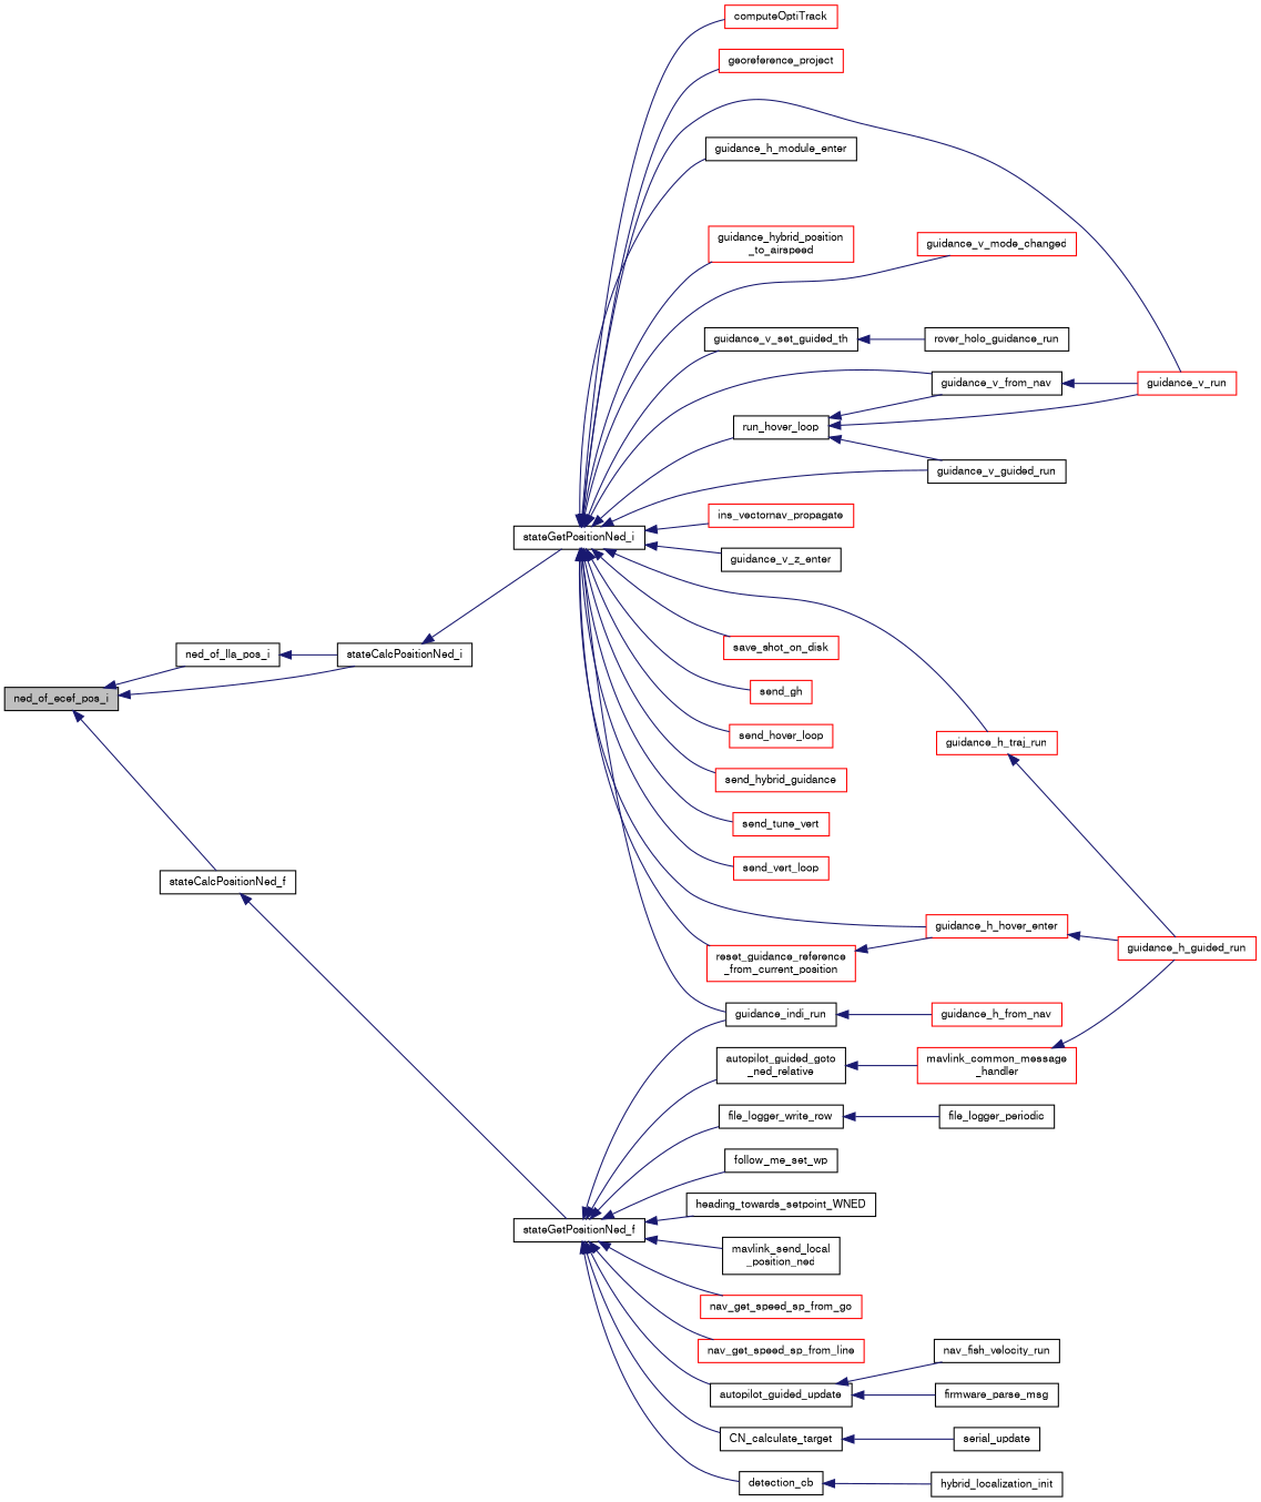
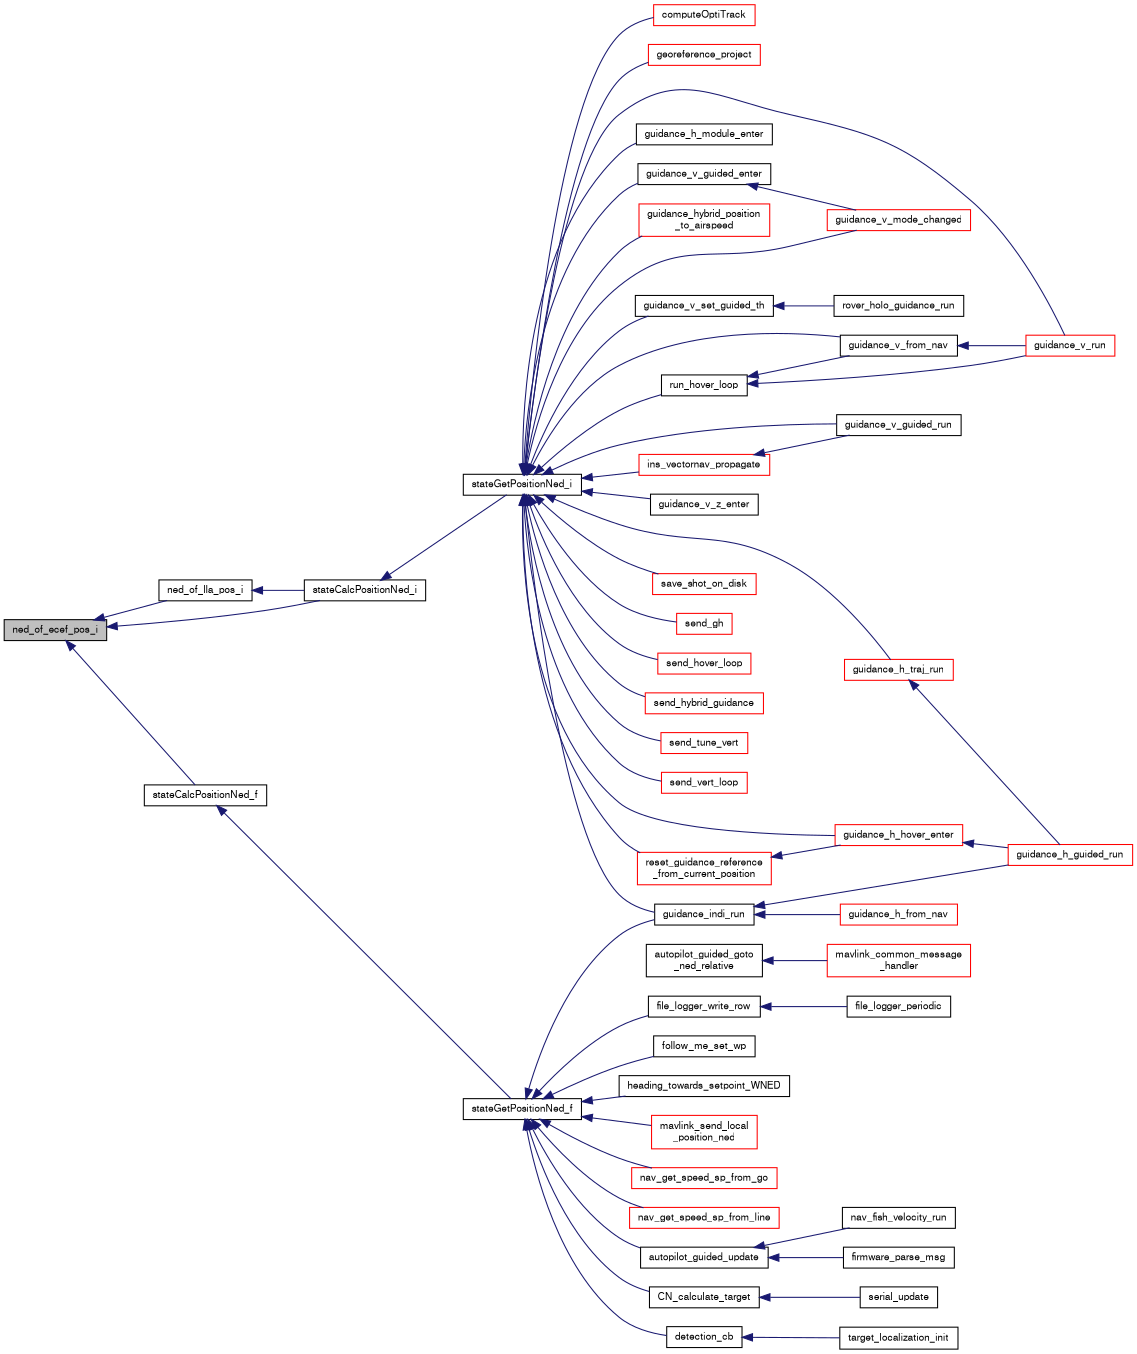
  digraph {
    rankdir=LR
    node [color=black fillcolor=white fontname=FreeSans fontsize=10 shape=record style=filled]
    edge [color=midnightblue dir=back fontname=FreeSans fontsize=10 labelfontname=FreeSans labelfontsize=10 style=solid]
    n1 [fillcolor=grey75 fontcolor=black height=0.2 label=ned_of_ecef_pos_i width=0.4]
    n2 [height=0.2 label=ned_of_lla_pos_i width=0.4]
    n3 [height=0.2 label=stateCalcPositionNed_i width=0.4]
    n4 [height=0.2 label=stateCalcPositionNed_f width=0.4]
    n5 [height=0.2 label=stateGetPositionNed_i width=0.4]
    n6 [height=0.2 label=stateGetPositionNed_f width=0.4]
    n7 [color=red height=0.2 label=computeOptiTrack width=0.4]
    n8 [color=red height=0.2 label=georeference_project width=0.4]
    n9 [color=red height=0.2 label=guidance_h_hover_enter width=0.4]
    n10 [height=0.2 label=guidance_h_module_enter width=0.4]
    n11 [color=red height=0.2 label=guidance_h_traj_run width=0.4]
    n12 [color=red height=0.2 label="guidance_hybrid_position\l_to_airspeed" width=0.4]
    n13 [height=0.2 label=guidance_indi_run width=0.4]
    n14 [height=0.2 label=guidance_v_from_nav width=0.4]
    n15 [color=red height=0.2 label=guidance_v_run width=0.4]
+   n16 [height=0.2 label=guidance_v_guided_enter width=0.4]
    n17 [color=red height=0.2 label=guidance_v_mode_changed width=0.4]
    n18 [height=0.2 label=guidance_v_guided_run width=0.4]
    n19 [height=0.2 label=guidance_v_set_guided_th width=0.4]
    n20 [height=0.2 label=guidance_v_z_enter width=0.4]
    n21 [color=red height=0.2 label=ins_vectornav_propagate width=0.4]
    n22 [color=red height=0.2 label="reset_guidance_reference\l_from_current_position" width=0.4]
    n23 [height=0.2 label=run_hover_loop width=0.4]
    n24 [color=red height=0.2 label=save_shot_on_disk width=0.4]
    n25 [color=red height=0.2 label=send_gh width=0.4]
    n26 [color=red height=0.2 label=send_hover_loop width=0.4]
    n27 [color=red height=0.2 label=send_hybrid_guidance width=0.4]
    n28 [color=red height=0.2 label=send_tune_vert width=0.4]
    n29 [color=red height=0.2 label=send_vert_loop width=0.4]
    n30 [color=red height=0.2 label=guidance_h_guided_run width=0.4]
    n31 [color=red height=0.2 label=guidance_h_from_nav width=0.4]
    n32 [height=0.2 label=rover_holo_guidance_run width=0.4]
    n33 [height=0.2 label="autopilot_guided_goto\l_ned_relative" width=0.4]
    n34 [height=0.2 label=autopilot_guided_update width=0.4]
    n35 [height=0.2 label=CN_calculate_target width=0.4]
    n36 [height=0.2 label=detection_cb width=0.4]
    n37 [height=0.2 label=file_logger_write_row width=0.4]
    n38 [height=0.2 label=follow_me_set_wp width=0.4]
    n39 [height=0.2 label=heading_towards_setpoint_WNED width=0.4]
-   n40 [height=0.2 label="mavlink_send_local\l_position_ned" width=0.4]
+   n40 [color=red height=0.2 label="mavlink_send_local\l_position_ned" width=0.4]
    n41 [color=red height=0.2 label=nav_get_speed_sp_from_go width=0.4]
    n42 [color=red height=0.2 label=nav_get_speed_sp_from_line width=0.4]
    n43 [color=red height=0.2 label="mavlink_common_message\l_handler" width=0.4]
    n44 [height=0.2 label=firmware_parse_msg width=0.4]
    n45 [height=0.2 label=nav_fish_velocity_run width=0.4]
    n46 [height=0.2 label=serial_update width=0.4]
-   n47 [height=0.2 label=hybrid_localization_init width=0.4]
+   n47 [height=0.2 label=target_localization_init width=0.4]
    n48 [height=0.2 label=file_logger_periodic width=0.4]
    n1 -> n2
    n1 -> n3
    n1 -> n4
    n2 -> n3
    n3 -> n5
    n4 -> n6
    n5 -> n7
    n5 -> n8
    n5 -> n9
    n5 -> n10
    n5 -> n11
    n5 -> n12
    n5 -> n13
    n5 -> n14
    n5 -> n15
+   n5 -> n16
    n5 -> n17
    n5 -> n18
    n5 -> n19
    n5 -> n20
    n5 -> n21
    n5 -> n22
    n5 -> n23
    n5 -> n24
    n5 -> n25
    n5 -> n26
    n5 -> n27
    n5 -> n28
    n5 -> n29
    n6 -> n13
-   n6 -> n33
    n6 -> n34
    n6 -> n35
    n6 -> n36
    n6 -> n37
    n6 -> n38
    n6 -> n39
    n6 -> n40
    n6 -> n41
    n6 -> n42
    n9 -> n30
    n11 -> n30
-   n43 -> n30
+   n13 -> n30
    n13 -> n31
    n14 -> n15
+   n16 -> n17
    n19 -> n32
    n22 -> n9
    n23 -> n14
    n23 -> n15
-   n23 -> n18
+   n21 -> n18
    n33 -> n43
    n34 -> n44
    n34 -> n45
    n35 -> n46
    n36 -> n47
    n37 -> n48
  }
